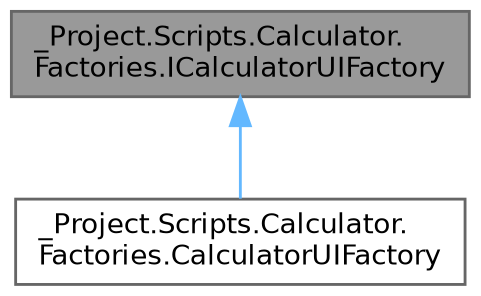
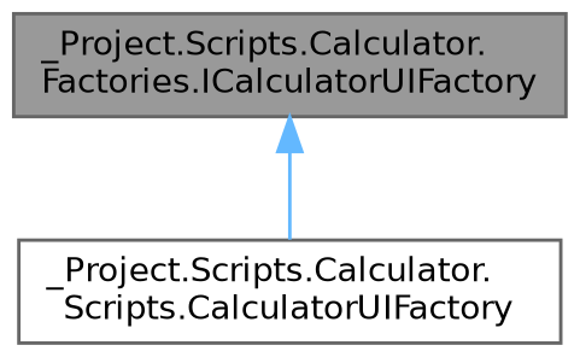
  digraph {
    node [color=gray40 fontname=Helvetica fontsize=10 shape=box style=filled]
    n1 [fillcolor=grey60 fontcolor=black height=0.2 label="_Project.Scripts.Calculator.\lFactories.ICalculatorUIFactory" width=0.4]
-   n2 [fillcolor=white height=0.2 label="_Project.Scripts.Calculator.\lFactories.CalculatorUIFactory" width=0.4]
+   n2 [fillcolor=white height=0.2 label="_Project.Scripts.Calculator.\lScripts.CalculatorUIFactory" width=0.4]
    n1 -> n2 [color=steelblue1 dir=back fontname=Helvetica fontsize=10 labelfontname=Helvetica labelfontsize=10 style=solid]
  }
